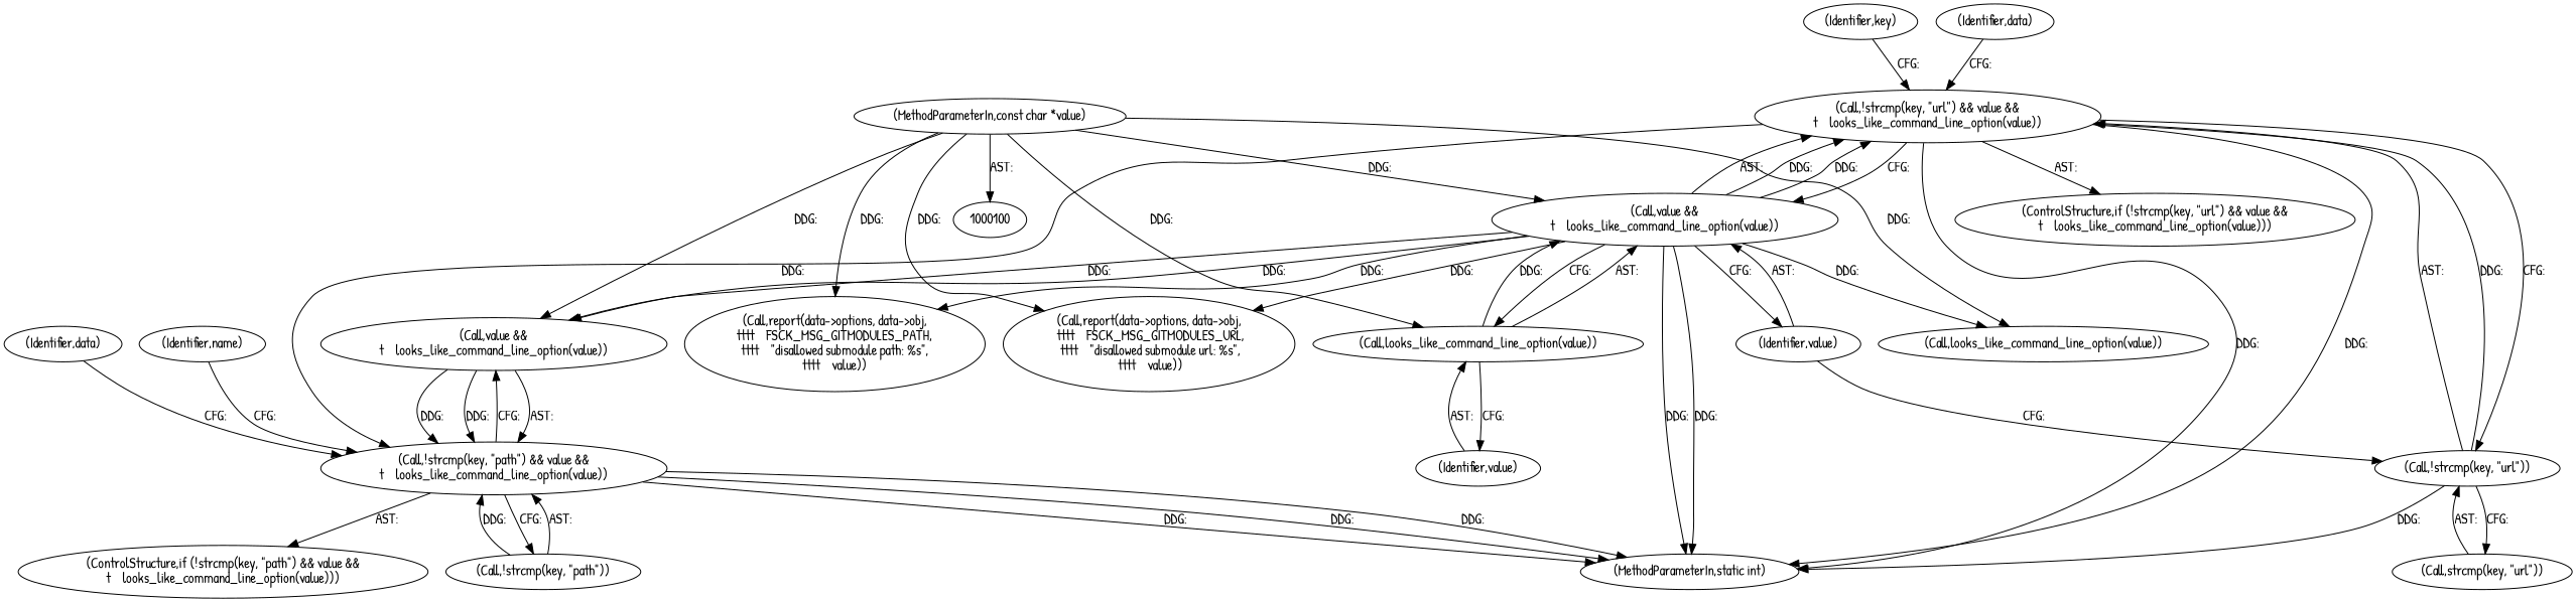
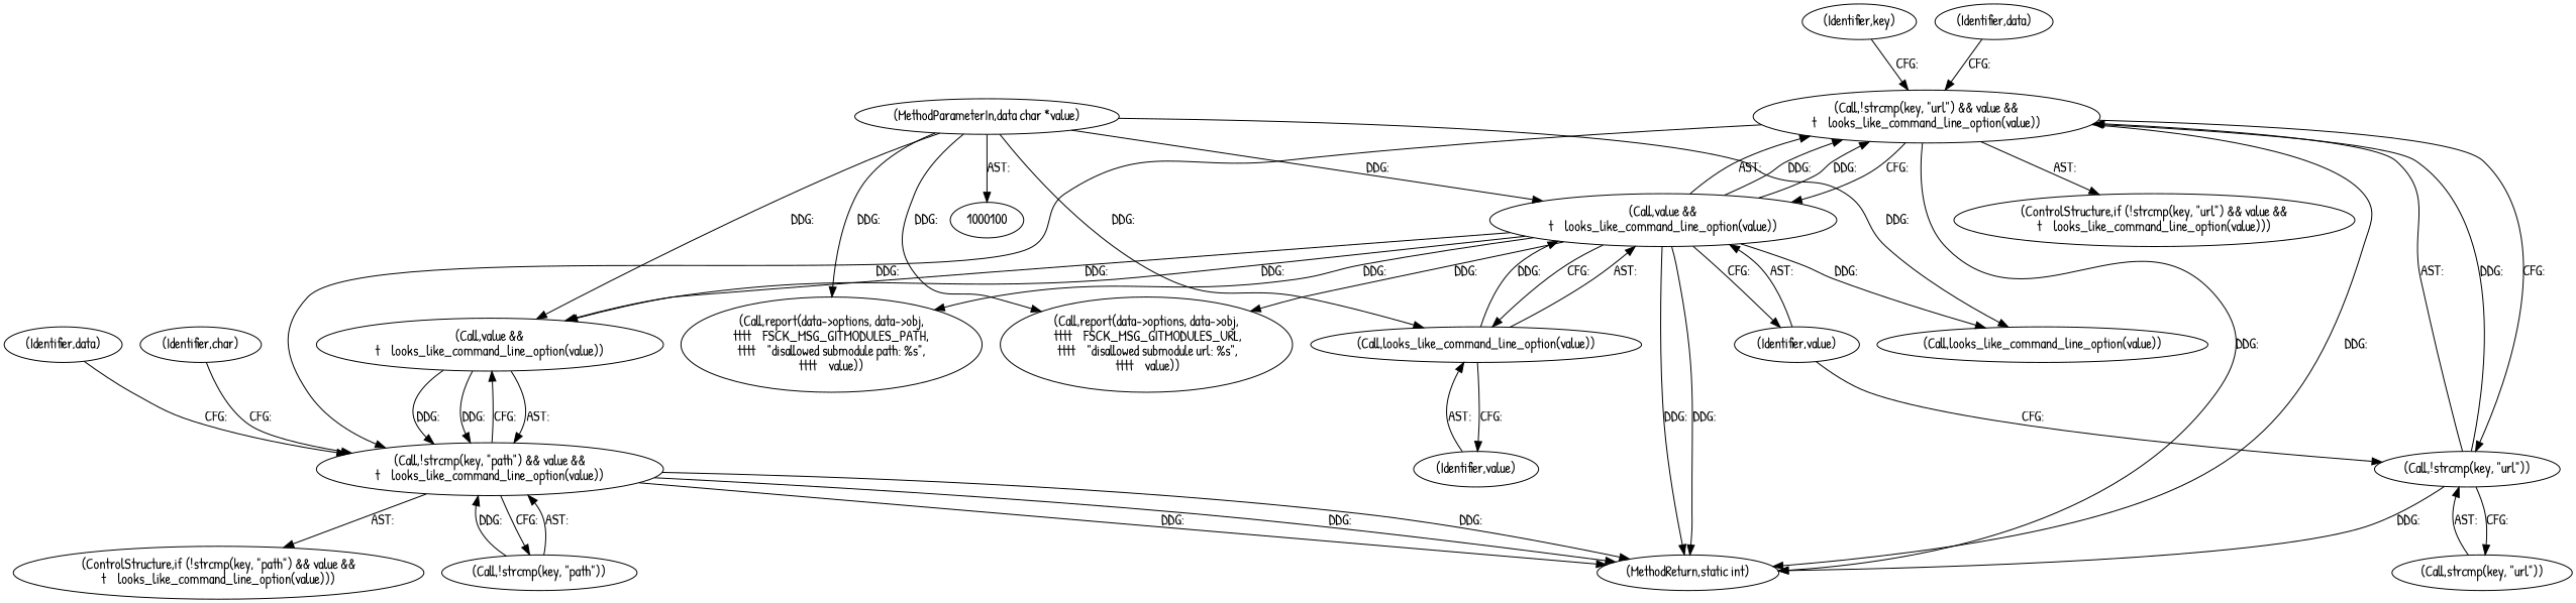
  digraph {
    fontname="Patrick Hand"
    node [fontname="Patrick Hand"]
    edge [fontname="Patrick Hand"]
    n1 [label="(Call,!strcmp(key, \"url\") && value &&\n\t    looks_like_command_line_option(value))"]
    n2 [label="(Call,!strcmp(key, \"url\"))"]
    n3 [label="(Call,value &&\n\t    looks_like_command_line_option(value))"]
    n4 [label="(Call,!strcmp(key, \"path\") && value &&\n\t    looks_like_command_line_option(value))"]
    n5 [label="(ControlStructure,if (!strcmp(key, \"url\") && value &&\n\t    looks_like_command_line_option(value)))"]
-   n6 [label="(MethodParameterIn,static int)"]
+   n6 [label="(MethodReturn,static int)"]
    n7 [label="(Call,strcmp(key, \"url\"))"]
    n8 [label="(Call,looks_like_command_line_option(value))"]
    n9 [label="(Call,report(data->options, data->obj,\n \t\t\t\t    FSCK_MSG_GITMODULES_URL,\n \t\t\t\t    \"disallowed submodule url: %s\",\n \t\t\t\t    value))"]
    n10 [label="(Call,report(data->options, data->obj,\n\t\t\t\t    FSCK_MSG_GITMODULES_PATH,\n\t\t\t\t    \"disallowed submodule path: %s\",\n\t\t\t\t    value))"]
    n11 [label="(Identifier,value)"]
    n12 [label="(Call,looks_like_command_line_option(value))"]
    n13 [label="(Call,value &&\n\t    looks_like_command_line_option(value))"]
    n14 [label="(ControlStructure,if (!strcmp(key, \"path\") && value &&\n\t    looks_like_command_line_option(value)))"]
    n15 [label="(Call,!strcmp(key, \"path\"))"]
    n16 [label="(Identifier,value)"]
-   n17 [label="(MethodParameterIn,const char *value)"]
+   n17 [label="(MethodParameterIn,data char *value)"]
    1000100
    n19 [label="(Identifier,data)"]
    n20 [label="(Identifier,key)"]
-   n21 [label="(Identifier,name)"]
+   n21 [label="(Identifier,char)"]
    n22 [label="(Identifier,data)"]
    n1 -> n2 [label="CFG: "]
    n1 -> n3 [label="CFG: "]
    n1 -> n4 [label="DDG: "]
    n1 -> n5 [label="AST: "]
    n1 -> n6 [label="DDG: "]
    n1 -> n6 [label="DDG: "]
    n2 -> n1 [label="AST: "]
    n2 -> n1 [label="DDG: "]
    n2 -> n6 [label="DDG: "]
    n2 -> n7 [label="CFG: "]
    n3 -> n1 [label="AST: "]
    n3 -> n1 [label="DDG: "]
    n3 -> n1 [label="DDG: "]
    n3 -> n6 [label="DDG: "]
    n3 -> n6 [label="DDG: "]
    n3 -> n8 [label="CFG: "]
    n3 -> n9 [label="DDG: "]
    n3 -> n10 [label="DDG: "]
    n3 -> n11 [label="CFG: "]
    n3 -> n12 [label="DDG: "]
    n3 -> n13 [label="DDG: "]
    n3 -> n13 [label="DDG: "]
    n4 -> n6 [label="DDG: "]
    n4 -> n6 [label="DDG: "]
    n4 -> n6 [label="DDG: "]
    n4 -> n13 [label="CFG: "]
    n4 -> n14 [label="AST: "]
    n4 -> n15 [label="CFG: "]
    n7 -> n2 [label="AST: "]
    n8 -> n3 [label="AST: "]
    n8 -> n3 [label="DDG: "]
    n8 -> n16 [label="CFG: "]
    n11 -> n2 [label="CFG: "]
    n11 -> n3 [label="AST: "]
    n13 -> n4 [label="AST: "]
    n13 -> n4 [label="DDG: "]
    n13 -> n4 [label="DDG: "]
    n15 -> n4 [label="AST: "]
    n15 -> n4 [label="DDG: "]
    n16 -> n8 [label="AST: "]
    n17 -> n3 [label="DDG: "]
    n17 -> n8 [label="DDG: "]
    n17 -> n9 [label="DDG: "]
    n17 -> n10 [label="DDG: "]
    n17 -> n12 [label="DDG: "]
    n17 -> n13 [label="DDG: "]
    n17 -> 1000100 [label="AST: "]
    n19 -> n4 [label="CFG: "]
    n20 -> n1 [label="CFG: "]
    n21 -> n4 [label="CFG: "]
    n22 -> n1 [label="CFG: "]
  }
